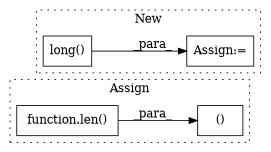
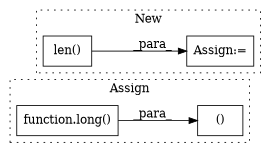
  digraph {
    rankdir=LR
    node [a=75 shape=box]
-   n1 [l="4,1" label="function.len()" s="20475,20481"]
+   n1 [l="4,1" label="function.long()" s="20475,20481"]
    n2 [a=54 l=18 label="()" s=20482]
-   n3 [l=35 label="long()" s=20865]
+   n3 [l=35 label="len()" s=20865]
    n4 [a=68 l=3 label="Assign:=" s=20862]
    subgraph cluster_1 {
      label=Assign
      style=dotted
      n1
      n2
    }
    subgraph cluster_2 {
      label=New
      style=dotted
      n3
      n4
    }
    n1 -> n2 [label=_para_]
    n3 -> n4 [label=_para_]
  }
